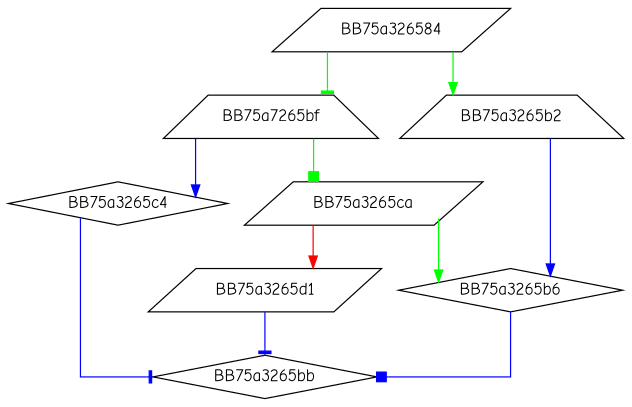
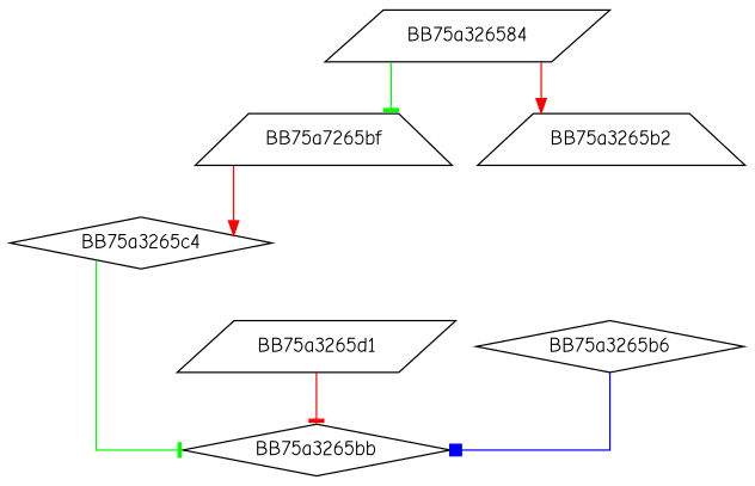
  digraph {
    fontname="Comic Neue"
    splines=ortho
    node [fontname="Comic Neue" shape=parallelogram]
    edge [arrowhead=normal color=blue fontname="Comic Neue"]
    n1 [label=BB75a7265bf shape=trapezium]
    BB75a326584
    BB75a3265b2 [shape=trapezium]
-   BB75a3265ca
    BB75a3265c4 [shape=diamond]
    BB75a3265b6 [shape=diamond]
    BB75a3265d1
    BB75a3265bb [shape=diamond]
-   n1 -> BB75a3265ca [arrowhead=box color=green]
-   n1 -> BB75a3265c4
+   n1 -> BB75a3265c4 [color=red]
    BB75a326584 -> n1 [arrowhead=tee color=green]
-   BB75a326584 -> BB75a3265b2 [color=green]
-   BB75a3265b2 -> BB75a3265b6
-   BB75a3265ca -> BB75a3265b6 [color=green]
-   BB75a3265ca -> BB75a3265d1 [color=red]
-   BB75a3265c4 -> BB75a3265bb [arrowhead=tee]
+   BB75a326584 -> BB75a3265b2 [color=red]
+   BB75a3265c4 -> BB75a3265bb [arrowhead=tee color=green]
    BB75a3265b6 -> BB75a3265bb [arrowhead=box]
-   BB75a3265d1 -> BB75a3265bb [arrowhead=tee]
+   BB75a3265d1 -> BB75a3265bb [arrowhead=tee color=red]
  }
